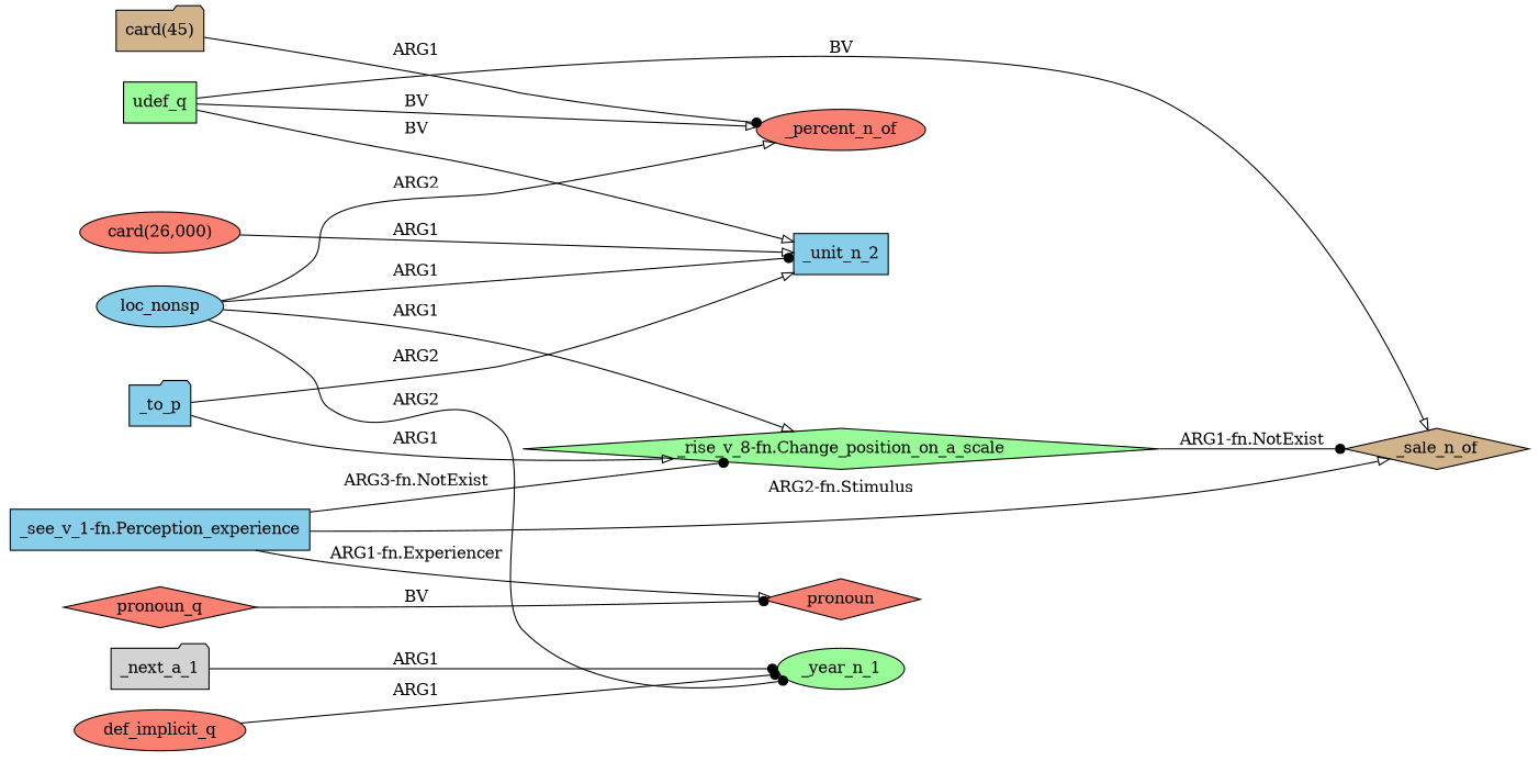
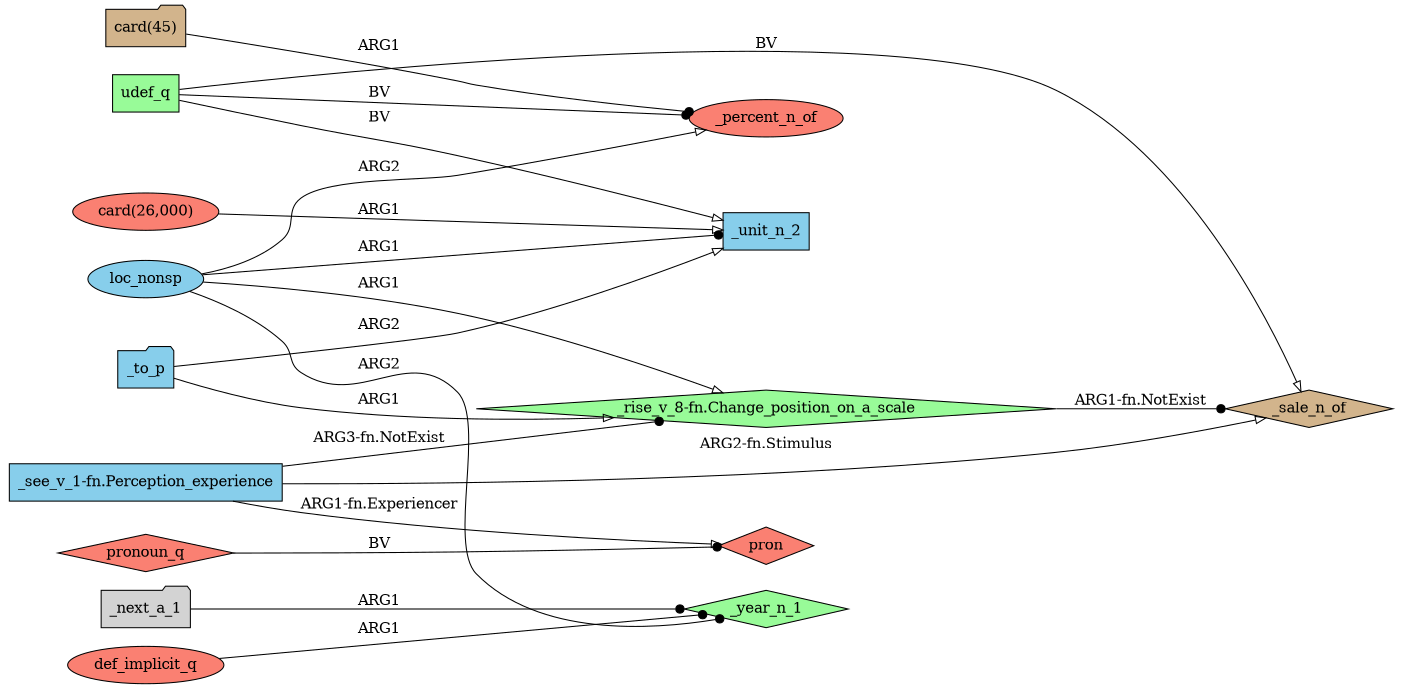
  digraph {
    rankdir=LR
    node [fillcolor=salmon shape=diamond style=filled]
    edge [arrowhead=onormal]
    "card(26,000)" [shape=ellipse]
    _unit_n_2 [fillcolor=skyblue shape=box]
    "card(45)" [fillcolor=tan shape=folder]
    _percent_n_of [shape=ellipse]
    "_see_v_1-fn.Perception_experience" [fillcolor=skyblue shape=box]
-   pron [label=pronoun]
+   pron
    _sale_n_of [fillcolor=tan]
    n8 [fillcolor=palegreen label="_rise_v_8-fn.Change_position_on_a_scale"]
    loc_nonsp [fillcolor=skyblue shape=ellipse]
-   _year_n_1 [fillcolor=palegreen shape=ellipse]
+   _year_n_1 [fillcolor=palegreen]
    udef_q [fillcolor=palegreen shape=box]
    def_implicit_q [shape=ellipse]
    _to_p [fillcolor=skyblue shape=folder]
    _next_a_1 [fillcolor=lightgrey shape=folder]
    pronoun_q
    "card(26,000)" -> _unit_n_2 [label=ARG1]
    "card(45)" -> _percent_n_of [arrowhead=dot label=ARG1]
    "_see_v_1-fn.Perception_experience" -> pron [label="ARG1-fn.Experiencer"]
    "_see_v_1-fn.Perception_experience" -> _sale_n_of [label="ARG2-fn.Stimulus"]
    "_see_v_1-fn.Perception_experience" -> n8 [arrowhead=dot label="ARG3-fn.NotExist"]
    n8 -> _sale_n_of [arrowhead=dot label="ARG1-fn.NotExist"]
    loc_nonsp -> _unit_n_2 [arrowhead=dot label=ARG1]
    loc_nonsp -> _percent_n_of [label=ARG2]
    loc_nonsp -> n8 [label=ARG1]
    loc_nonsp -> _year_n_1 [arrowhead=dot label=ARG2]
    udef_q -> _unit_n_2 [label=BV]
-   udef_q -> _percent_n_of [label=BV]
+   udef_q -> _percent_n_of [arrowhead=dot label=BV]
    udef_q -> _sale_n_of [label=BV]
    def_implicit_q -> _year_n_1 [arrowhead=dot label=ARG1]
    _to_p -> _unit_n_2 [label=ARG2]
    _to_p -> n8 [label=ARG1]
    _next_a_1 -> _year_n_1 [arrowhead=dot label=ARG1]
    pronoun_q -> pron [arrowhead=dot label=BV]
  }
